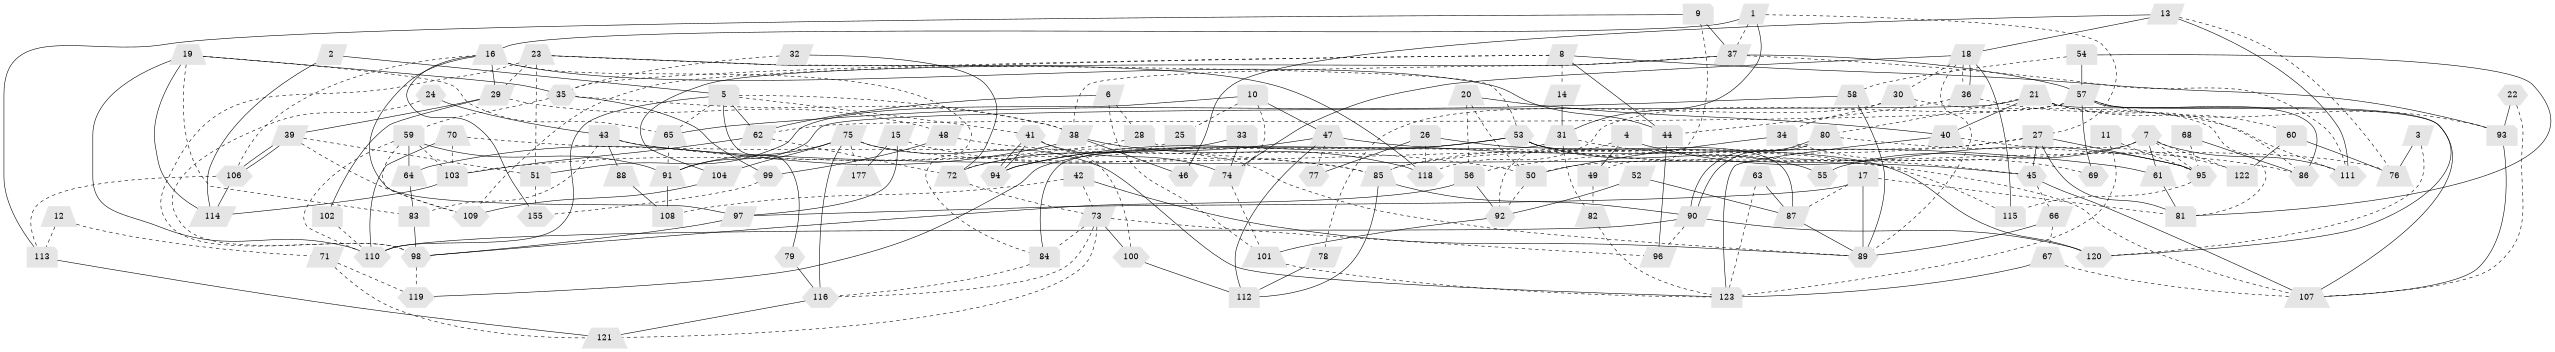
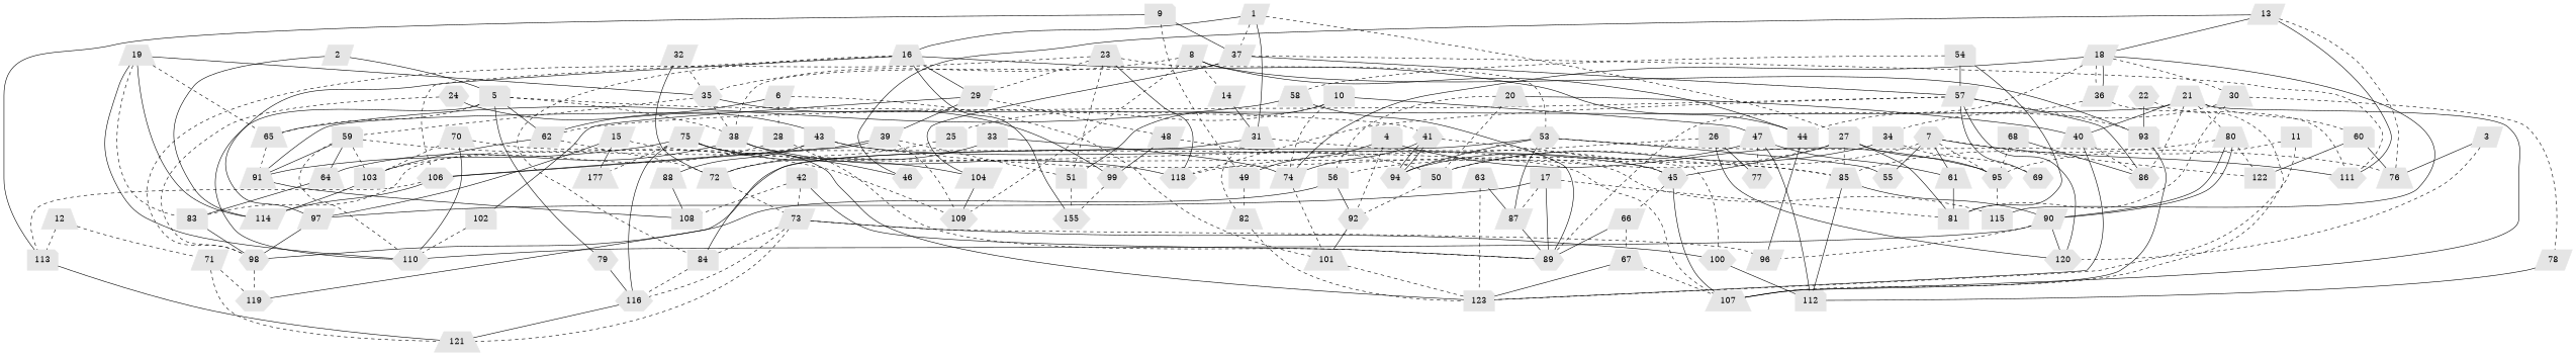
  graph {
    node [color=gray90 shape=note style=filled]
    edge [style=solid]
    1 [shape=parallelogram]
    16 [shape=trapezium]
    27
    31 [shape=trapezium]
    37 [shape=parallelogram]
    44
    97 [shape=parallelogram]
    29 [shape=parallelogram]
    84
    n10 [label=155 shape=hexagon]
    106 [shape=hexagon]
    95 [shape=hexagon]
    85 [shape=trapezium]
    81
    56
    45 [shape=hexagon]
    82 [shape=trapezium]
    38 [shape=parallelogram]
    111 [shape=hexagon]
    57 [shape=parallelogram]
    104 [shape=parallelogram]
    2 [shape=parallelogram]
    5
    114 [shape=parallelogram]
    41 [shape=hexagon]
    62 [shape=parallelogram]
    65 [shape=trapezium]
    79 [shape=hexagon]
    110 [shape=hexagon]
    3 [shape=parallelogram]
    76 [shape=trapezium]
    120 [shape=hexagon]
    4
    49
    92 [shape=hexagon]
    101 [shape=trapezium]
    115
    46 [shape=hexagon]
    118 [shape=hexagon]
    64 [shape=trapezium]
    74 [shape=parallelogram]
    94 [shape=hexagon]
    100 [shape=hexagon]
    72 [shape=trapezium]
    103
    91 [shape=trapezium]
    116 [shape=hexagon]
    6 [shape=parallelogram]
    28
    89 [shape=hexagon]
    123
    7 [shape=hexagon]
    50
    55 [shape=hexagon]
    61 [shape=trapezium]
    122
    8 [shape=parallelogram]
    14 [shape=parallelogram]
    35 [shape=hexagon]
    93
    109 [shape=hexagon]
    59
    99 [shape=hexagon]
    96 [shape=parallelogram]
    107 [shape=trapezium]
    9
    113
    121 [shape=trapezium]
    10
    25
    47 [shape=trapezium]
    51
    77 [shape=hexagon]
    112
    11
    12 [shape=trapezium]
    71 [shape=parallelogram]
    119 [shape=hexagon]
    13 [shape=parallelogram]
    18 [shape=parallelogram]
    30 [shape=trapezium]
    36 [shape=parallelogram]
    15 [shape=parallelogram]
    n84 [label=177 shape=trapezium]
    90 [shape=parallelogram]
    98 [shape=hexagon]
    39 [shape=parallelogram]
    48 [shape=parallelogram]
    102
    17
    87 [shape=parallelogram]
    34
    78 [shape=parallelogram]
    19 [shape=trapezium]
    83
    20 [shape=trapezium]
    40 [shape=trapezium]
    86 [shape=hexagon]
    21 [shape=trapezium]
    60
    80 [shape=trapezium]
    108
    22 [shape=hexagon]
    23 [shape=trapezium]
    53 [shape=hexagon]
    24 [shape=hexagon]
    43
    88 [shape=trapezium]
    73 [shape=parallelogram]
    26
    66 [shape=parallelogram]
    69 [shape=hexagon]
    32 [shape=parallelogram]
    33
    42
    67 [shape=trapezium]
-   52 [shape=parallelogram]
    54
    58 [shape=trapezium]
    63 [shape=trapezium]
    68
    70 [shape=trapezium]
    75 [shape=parallelogram]
    1 -- 16
    1 -- 27 [style=dashed]
    1 -- 31
    1 -- 37 [style=dashed]
    16 -- 44
    16 -- 97
    16 -- 29
    16 -- 84 [style=dashed]
    16 -- n10
    16 -- 106 [style=dashed]
    27 -- 95
    27 -- 85 [style=dashed]
    27 -- 81
    27 -- 56 [style=dashed]
    27 -- 45
    31 -- 84
    31 -- 45 [style=dashed]
    31 -- 82 [style=dashed]
    37 -- 38 [style=dashed]
    37 -- 111 [style=dashed]
    37 -- 57
    37 -- 104
    44 -- 96
    97 -- 98
    29 -- 39
    29 -- 48 [style=dashed]
    29 -- 102
    84 -- 116 [style=dashed]
    106 -- 114
    106 -- 113 [style=dashed]
    95 -- 115 [style=dashed]
    85 -- 112
    85 -- 90
    56 -- 92
    56 -- 98
    45 -- 107
    45 -- 66 [style=dashed]
    82 -- 123 [style=dashed]
    38 -- 46
    38 -- 118
    38 -- 64
    57 -- 62 [style=dashed]
    57 -- 120
    57 -- 118 [style=dashed]
    57 -- 93 [style=dashed]
    57 -- 86
    57 -- 69
    104 -- 109
    2 -- 5
    2 -- 114
    5 -- 38 [style=dashed]
    5 -- 41 [style=dashed]
    5 -- 62
    5 -- 65 [style=dashed]
    5 -- 79
    5 -- 110
    41 -- 74
    41 -- 94
    41 -- 94
    41 -- 100 [style=dashed]
    62 -- 72 [style=dashed]
    62 -- 103
    65 -- 91 [style=dashed]
    79 -- 116
    3 -- 76
    3 -- 120 [style=dashed]
    4 -- 95
    4 -- 49
    4 -- 92 [style=dashed]
    49 -- 82 [style=dashed]
    92 -- 101
    101 -- 123 [style=dashed]
    64 -- 83
    74 -- 101 [style=dashed]
    100 -- 112
    72 -- 73 [style=dashed]
    103 -- 114
    91 -- 108
    116 -- 121
    6 -- 62
    6 -- 101 [style=dashed]
    6 -- 28 [style=dashed]
    28 -- 103 [style=dashed]
    28 -- 89 [style=dashed]
    7 -- 95 [style=dashed]
    7 -- 111
    7 -- 50 [style=dashed]
    7 -- 55
    7 -- 61
    7 -- 122 [style=dashed]
    50 -- 92 [style=dashed]
    61 -- 81
    8 -- 44
    8 -- 14 [style=dashed]
    8 -- 35 [style=dashed]
    8 -- 93
    8 -- 109 [style=dashed]
    14 -- 31
    35 -- 38 [style=dashed]
    35 -- 59 [style=dashed]
    35 -- 99
    93 -- 107
    59 -- 110 [style=dashed]
    59 -- 64
    59 -- 103 [style=dashed]
    59 -- 91
    59 -- 109 [style=dashed]
    99 -- n10 [style=dashed]
    9 -- 37
    9 -- 49 [style=dashed]
    9 -- 113
    113 -- 121
    10 -- 74 [style=dashed]
    10 -- 25 [style=dashed]
    10 -- 47
    10 -- 51
    25 -- 72 [style=dashed]
    47 -- 94
    47 -- 61
    47 -- 77 [style=dashed]
    47 -- 112
    51 -- n10 [style=dashed]
    11 -- 95 [style=dashed]
    11 -- 123 [style=dashed]
    12 -- 113 [style=dashed]
    12 -- 71 [style=dashed]
    71 -- 121 [style=dashed]
    71 -- 119 [style=dashed]
    13 -- 111
    13 -- 76 [style=dashed]
    13 -- 46
    13 -- 18
    18 -- 115
    18 -- 74
    18 -- 89 [style=dashed]
    18 -- 30 [style=dashed]
    18 -- 36 [style=dashed]
    18 -- 36
    30 -- 81 [style=dashed]
    30 -- 34 [style=dashed]
    30 -- 78 [style=dashed]
    36 -- 44 [style=dashed]
    36 -- 111 [style=dashed]
    15 -- 97
    15 -- 85 [style=dashed]
    15 -- n84
    90 -- 110
    90 -- 120
    90 -- 96 [style=dashed]
    98 -- 119 [style=dashed]
    39 -- 106
    39 -- 106
    39 -- 109 [style=dashed]
    39 -- 51 [style=dashed]
    48 -- 50 [style=dashed]
    48 -- 99
    102 -- 110 [style=dashed]
    17 -- 97
    17 -- 81 [style=dashed]
    17 -- 89
    17 -- 87 [style=dashed]
    87 -- 89
    34 -- 50
    34 -- 69 [style=dashed]
    78 -- 112
    19 -- 114
    19 -- 65 [style=dashed]
    19 -- 110
    19 -- 35
    19 -- 83 [style=dashed]
    83 -- 98
    20 -- 56 [style=dashed]
    20 -- 50 [style=dashed]
    20 -- 40
    40 -- 123
    40 -- 86 [style=dashed]
    21 -- 91
    21 -- 107
    21 -- 40
    21 -- 86 [style=dashed]
    21 -- 60 [style=dashed]
    21 -- 80 [style=dashed]
    60 -- 76
    60 -- 122
    80 -- 85 [style=dashed]
    80 -- 122 [style=dashed]
    80 -- 90
    80 -- 90
    22 -- 93
    22 -- 107 [style=dashed]
    23 -- 29 [style=dashed]
    23 -- 118
    23 -- 51 [style=dashed]
    23 -- 98 [style=dashed]
    23 -- 53 [style=dashed]
    53 -- 76 [style=dashed]
    53 -- 94
    53 -- 55
    53 -- 119
    53 -- 87
    24 -- 98 [style=dashed]
    24 -- 43
    43 -- 85 [style=dashed]
    43 -- 45
    43 -- 83 [style=dashed]
    43 -- 88
    88 -- 108
    73 -- 84 [style=dashed]
    73 -- 100
    73 -- 116 [style=dashed]
    73 -- 96 [style=dashed]
    73 -- 121 [style=dashed]
    26 -- 120
    26 -- 118 [style=dashed]
    26 -- 77
    66 -- 89
    66 -- 67 [style=dashed]
    32 -- 72
    32 -- 35 [style=dashed]
    33 -- 74
    33 -- 72
    42 -- 89
    42 -- 108 [style=dashed]
    42 -- 73 [style=dashed]
    67 -- 123
    67 -- 107 [style=dashed]
-   52 -- 92
-   52 -- 87
    54 -- 81
    54 -- 57
    54 -- 58 [style=dashed]
    58 -- 65
    58 -- 89
    63 -- 123 [style=dashed]
    63 -- 87
    68 -- 95 [style=dashed]
    68 -- 86
    70 -- 110
    70 -- 103 [style=dashed]
    70 -- 107 [style=dashed]
    75 -- 104
    75 -- 115 [style=dashed]
    75 -- 91
    75 -- 116
    75 -- 123
    75 -- n84 [style=dashed]
  }
